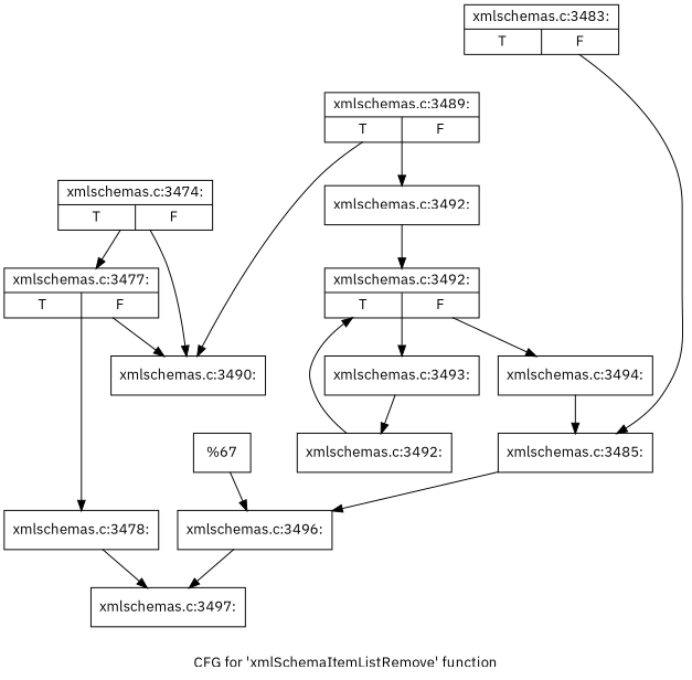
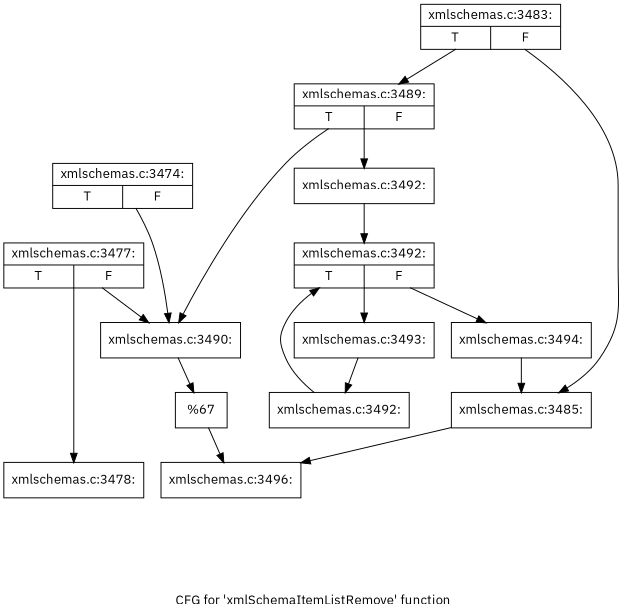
  digraph {
    fontname="IBM Plex Sans"
    label="CFG for 'xmlSchemaItemListRemove' function"
    node [fontname="IBM Plex Sans" shape=record]
    edge [fontname="IBM Plex Sans"]
    n1 [label="{xmlschemas.c:3474:|{<s0>T|<s1>F}}"]
    n2 [label="{xmlschemas.c:3477:|{<s0>T|<s1>F}}"]
    n3 [label="{xmlschemas.c:3490:}"]
    n4 [label="{xmlschemas.c:3478:}"]
-   n5 [label="{xmlschemas.c:3497:}"]
    n6 [label="{xmlschemas.c:3483:|{<s0>T|<s1>F}}"]
    n7 [label="{xmlschemas.c:3485:}"]
    n8 [label="{xmlschemas.c:3489:|{<s0>T|<s1>F}}"]
    n9 [label="{xmlschemas.c:3496:}"]
    n10 [label="{xmlschemas.c:3492:}"]
    n11 [label="{%67}"]
    n12 [label="{xmlschemas.c:3492:|{<s0>T|<s1>F}}"]
    n13 [label="{xmlschemas.c:3493:}"]
    n14 [label="{xmlschemas.c:3494:}"]
    n15 [label="{xmlschemas.c:3492:}"]
-   n1 -> n2
    n1 -> n3
    n2 -> n3
    n2 -> n4
-   n4 -> n5
+   n3 -> n11
    n6 -> n7
+   n6 -> n8
    n7 -> n9
    n8 -> n3
    n8 -> n10
-   n9 -> n5
    n10 -> n12
    n11 -> n9
    n12 -> n13
    n12 -> n14
    n13 -> n15
    n14 -> n7
    n15 -> n12
  }
